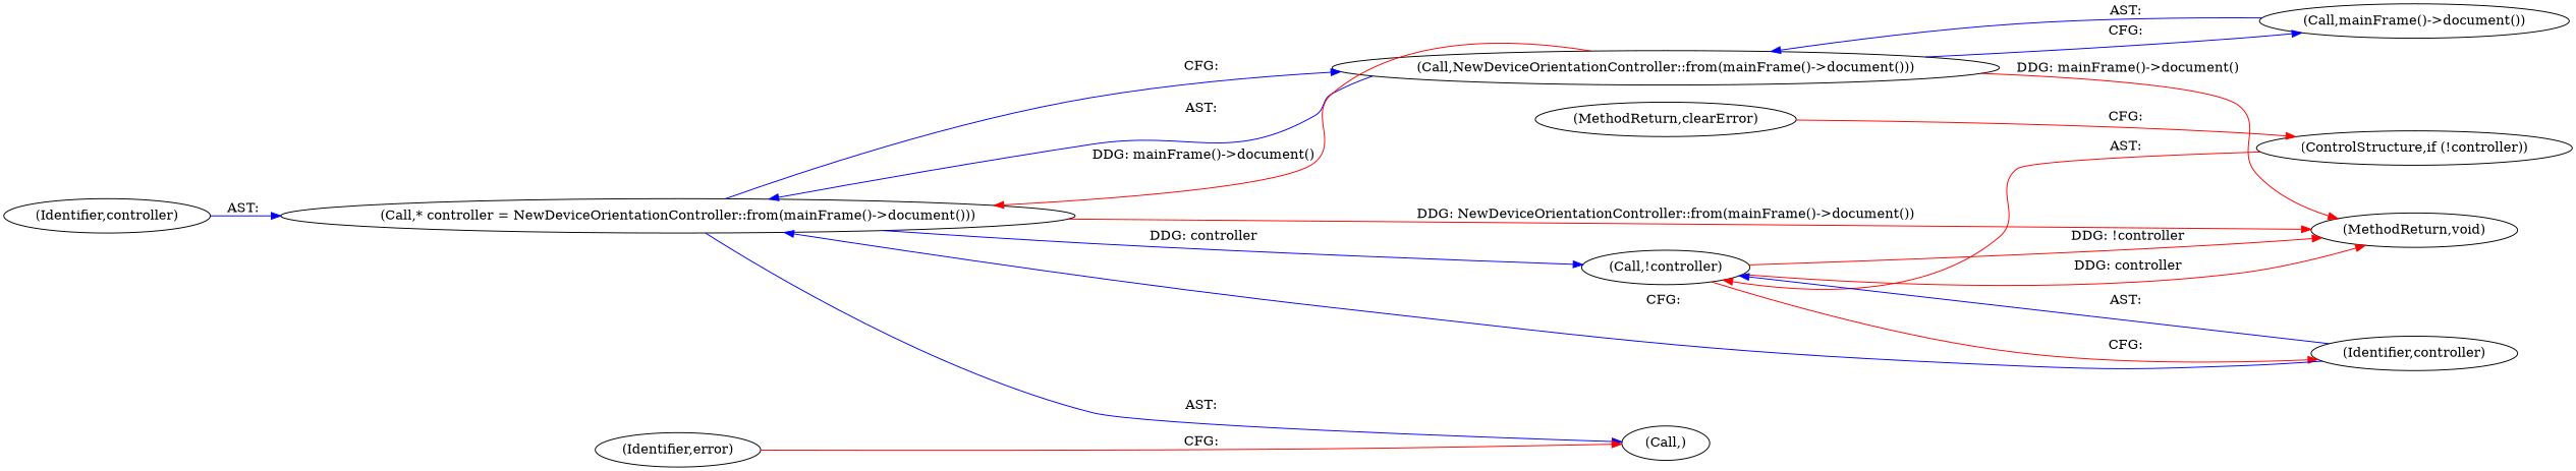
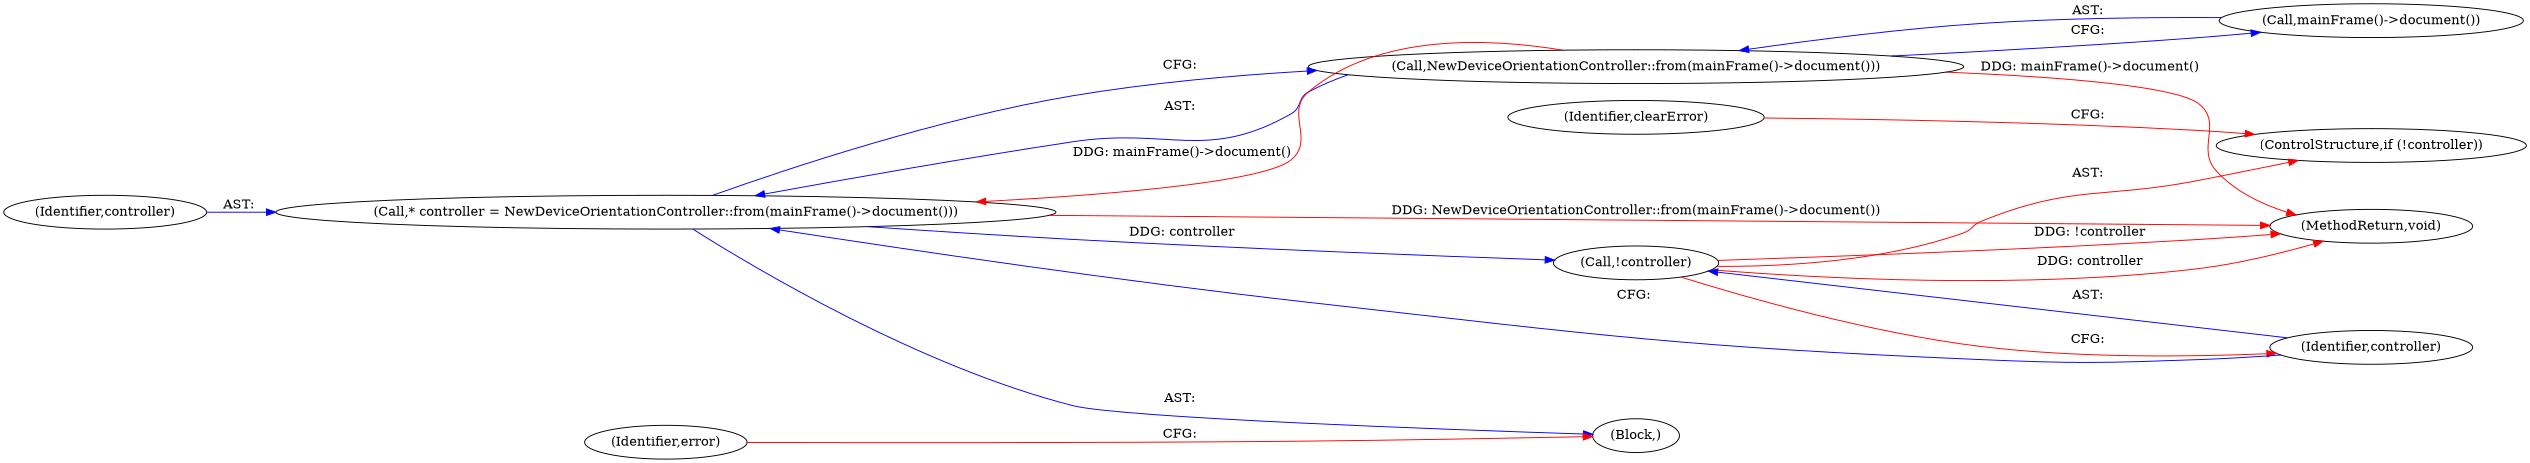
  digraph {
    rankdir=LR
    edge [color=blue]
    n1 [label="(Call,* controller = NewDeviceOrientationController::from(mainFrame()->document()))"]
    n2 [label="(Call,NewDeviceOrientationController::from(mainFrame()->document()))"]
    n3 [label="(Call,!controller)"]
-   n4 [label="(Call,)"]
+   n4 [label="(Block,)"]
    n5 [label="(MethodReturn,void)"]
    n6 [label="(Call,mainFrame()->document())"]
    n7 [label="(ControlStructure,if (!controller))"]
    n8 [label="(Identifier,controller)"]
    n9 [label="(Identifier,error)"]
-   n10 [label="(MethodReturn,clearError)"]
+   n10 [label="(Identifier,clearError)"]
    n11 [label="(Identifier,controller)"]
    n1 -> n2 [label="CFG: "]
    n1 -> n3 [label="DDG: controller"]
    n1 -> n4 [label="AST: "]
    n1 -> n5 [color=red label="DDG: NewDeviceOrientationController::from(mainFrame()->document())"]
    n2 -> n1 [label="AST: "]
    n2 -> n1 [color=red label="DDG: mainFrame()->document()"]
    n2 -> n5 [color=red label="DDG: mainFrame()->document()"]
    n2 -> n6 [label="CFG: "]
    n3 -> n5 [color=red label="DDG: !controller"]
    n3 -> n5 [color=red label="DDG: controller"]
-   n7 -> n3 [color=red label="AST: "]
+   n3 -> n7 [color=red label="AST: "]
    n3 -> n8 [color=red label="CFG: "]
    n6 -> n2 [label="AST: "]
    n8 -> n1 [label="CFG: "]
    n8 -> n3 [label="AST: "]
    n9 -> n4 [color=red label="CFG: "]
    n10 -> n7 [color=red label="CFG: "]
    n11 -> n1 [label="AST: "]
  }
